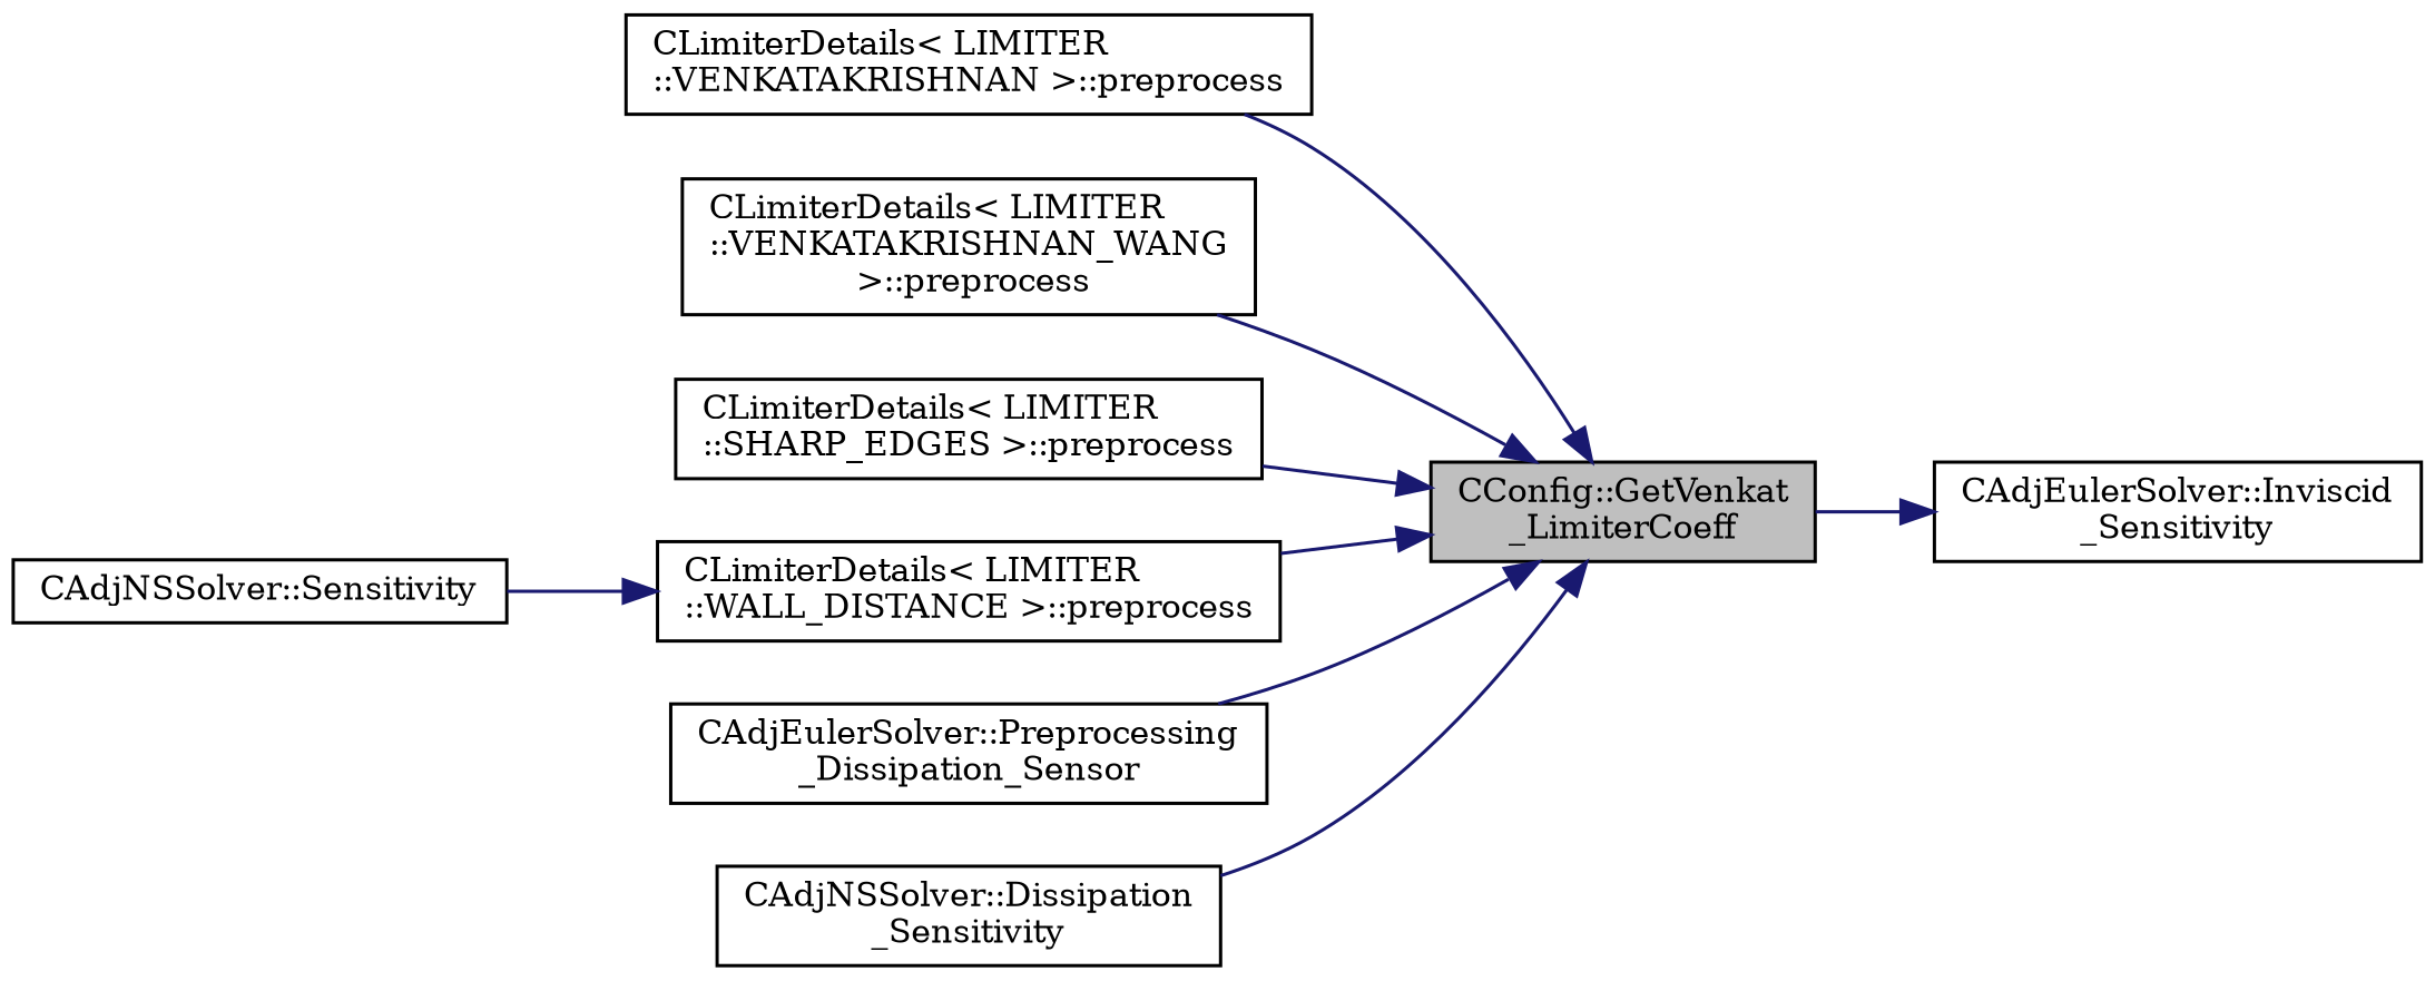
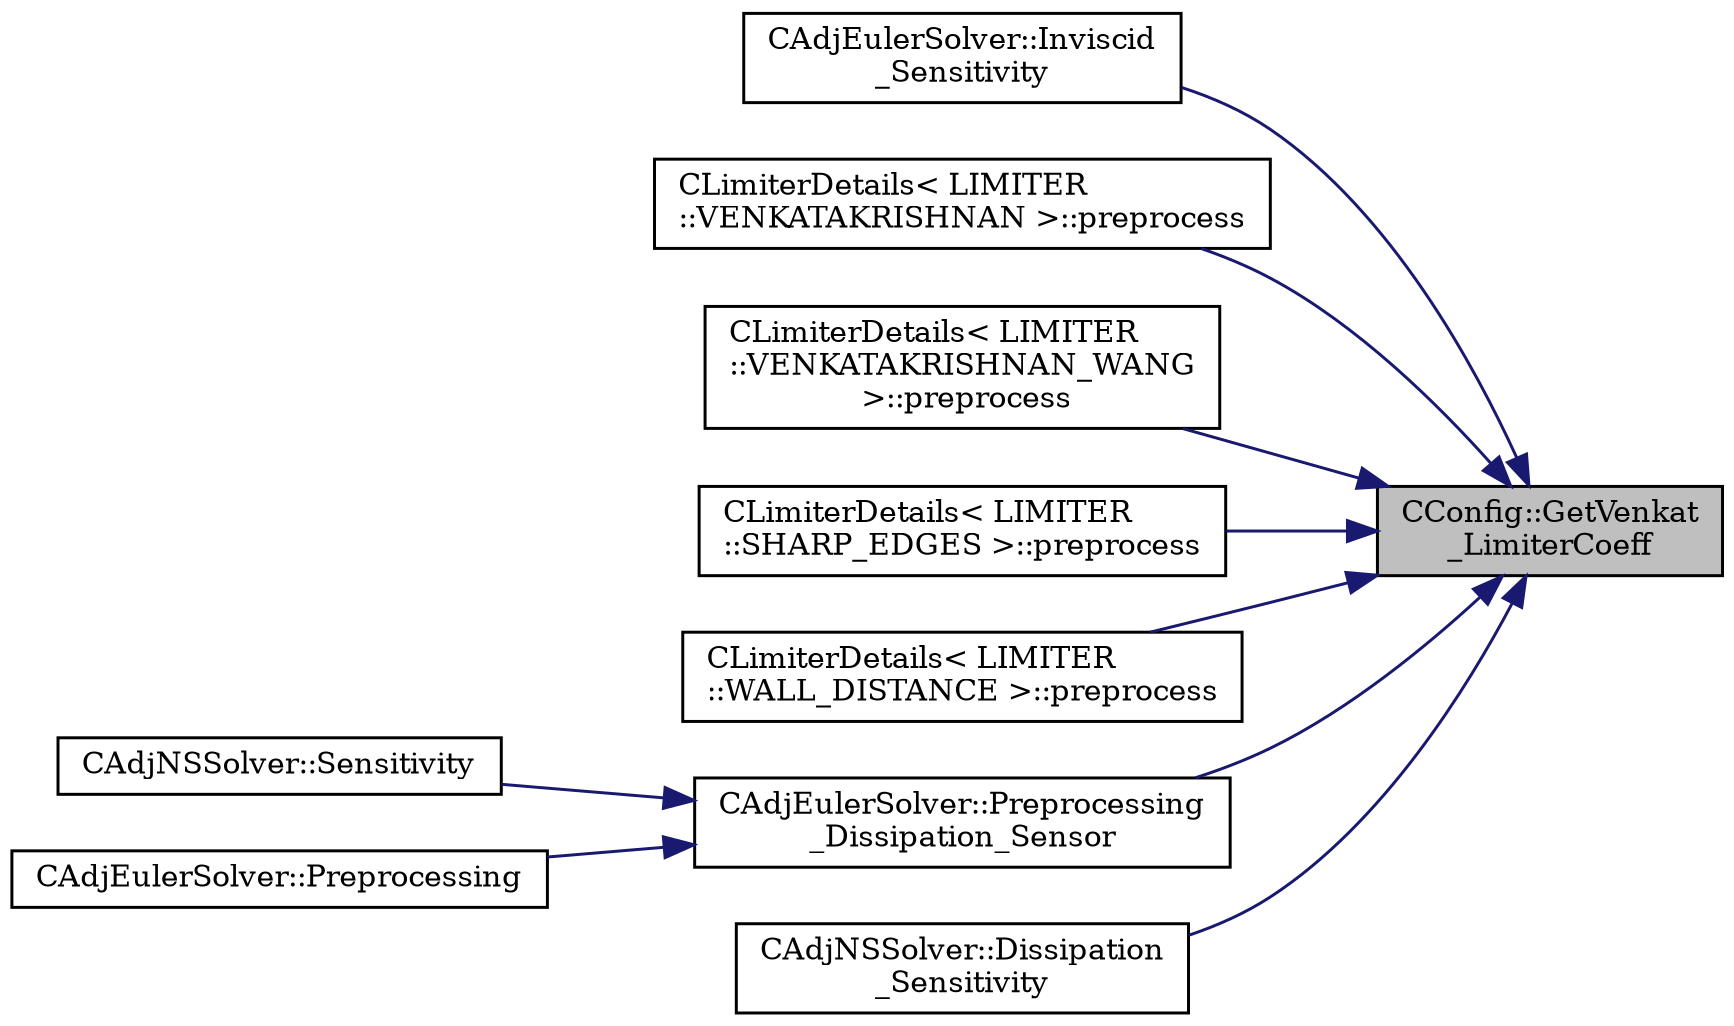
  digraph {
    fontname="DejaVu Serif"
    rankdir=RL
    node [color=black fillcolor=white fontname="DejaVu Serif" fontsize=10 shape=record style=filled]
    edge [color=midnightblue dir=back fontname="DejaVu Serif" fontsize=10 labelfontname=Helvetica labelfontsize=10 style=solid]
    n1 [fillcolor=grey75 fontcolor=black height=0.2 label="CConfig::GetVenkat\l_LimiterCoeff" width=0.4]
    n2 [height=0.2 label="CAdjEulerSolver::Inviscid\l_Sensitivity" width=0.4]
    n3 [height=0.2 label="CLimiterDetails\< LIMITER\l::VENKATAKRISHNAN \>::preprocess" width=0.4]
    n4 [height=0.2 label="CLimiterDetails\< LIMITER\l::VENKATAKRISHNAN_WANG\l \>::preprocess" width=0.4]
    n5 [height=0.2 label="CLimiterDetails\< LIMITER\l::SHARP_EDGES \>::preprocess" width=0.4]
    n6 [height=0.2 label="CLimiterDetails\< LIMITER\l::WALL_DISTANCE \>::preprocess" width=0.4]
    n7 [height=0.2 label="CAdjEulerSolver::Preprocessing\l_Dissipation_Sensor" width=0.4]
    n8 [height=0.2 label="CAdjNSSolver::Dissipation\l_Sensitivity" width=0.4]
    n9 [height=0.2 label="CAdjNSSolver::Sensitivity" width=0.4]
-   n2 -> n1
+   n10 [height=0.2 label="CAdjEulerSolver::Preprocessing" width=0.4]
+   n1 -> n2
    n1 -> n3
    n1 -> n4
    n1 -> n5
    n1 -> n6
    n1 -> n7
    n1 -> n8
-   n6 -> n9
+   n7 -> n9
+   n7 -> n10
  }
